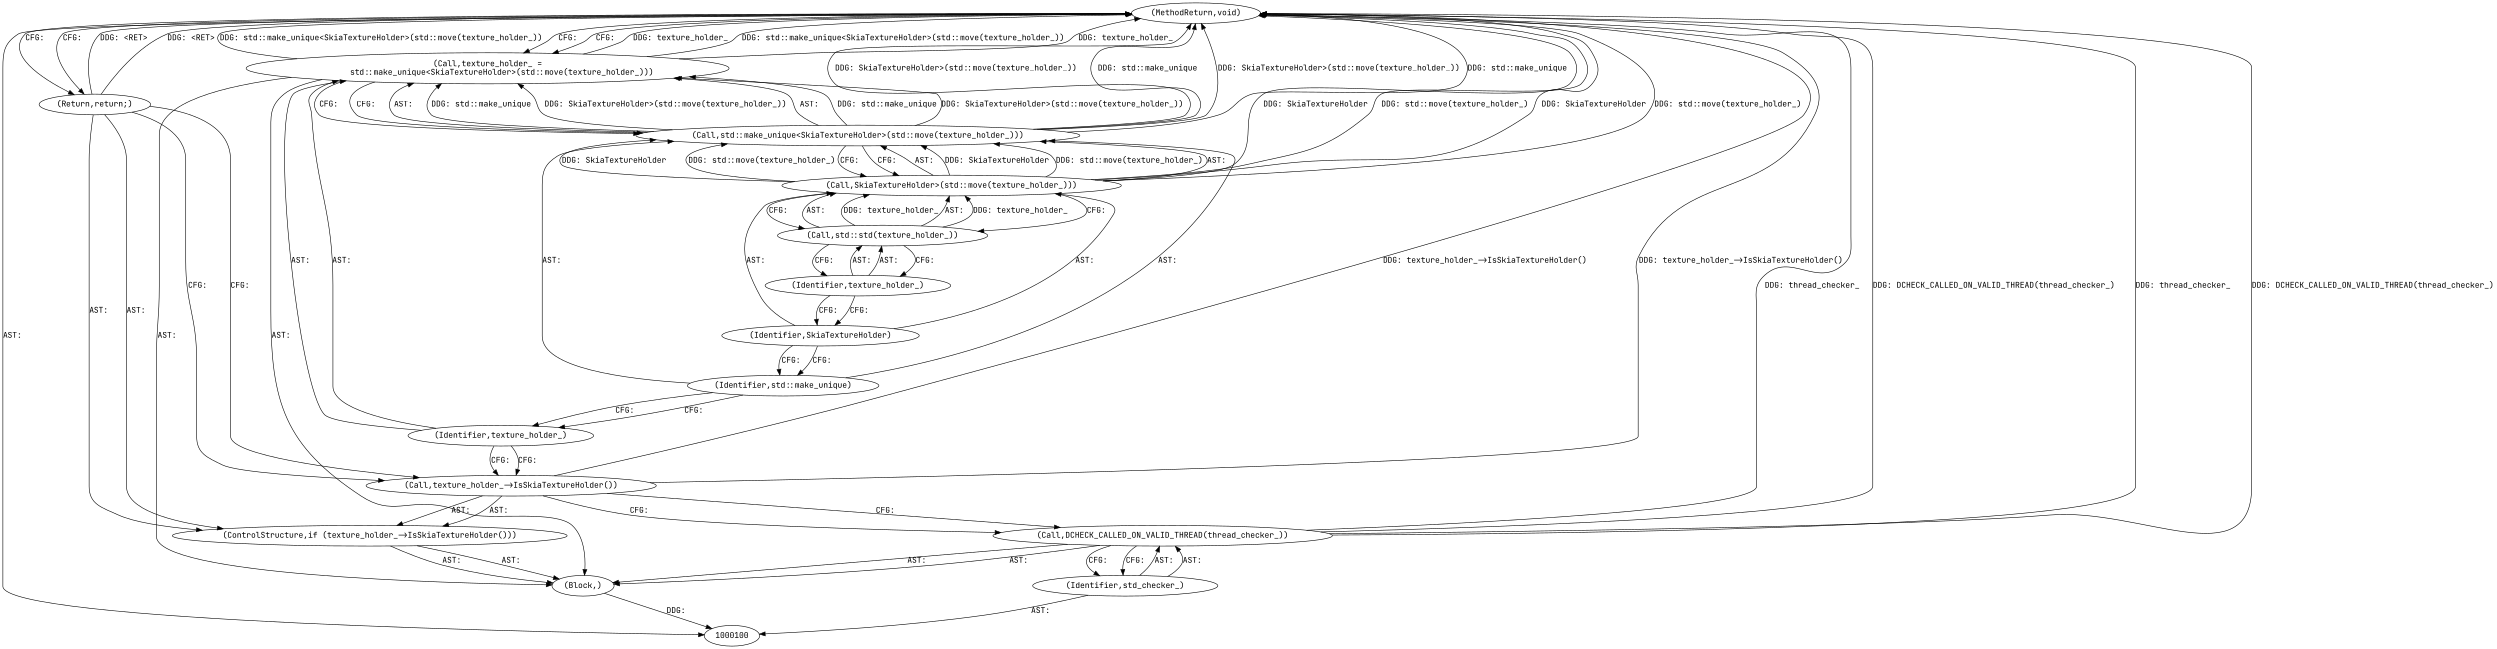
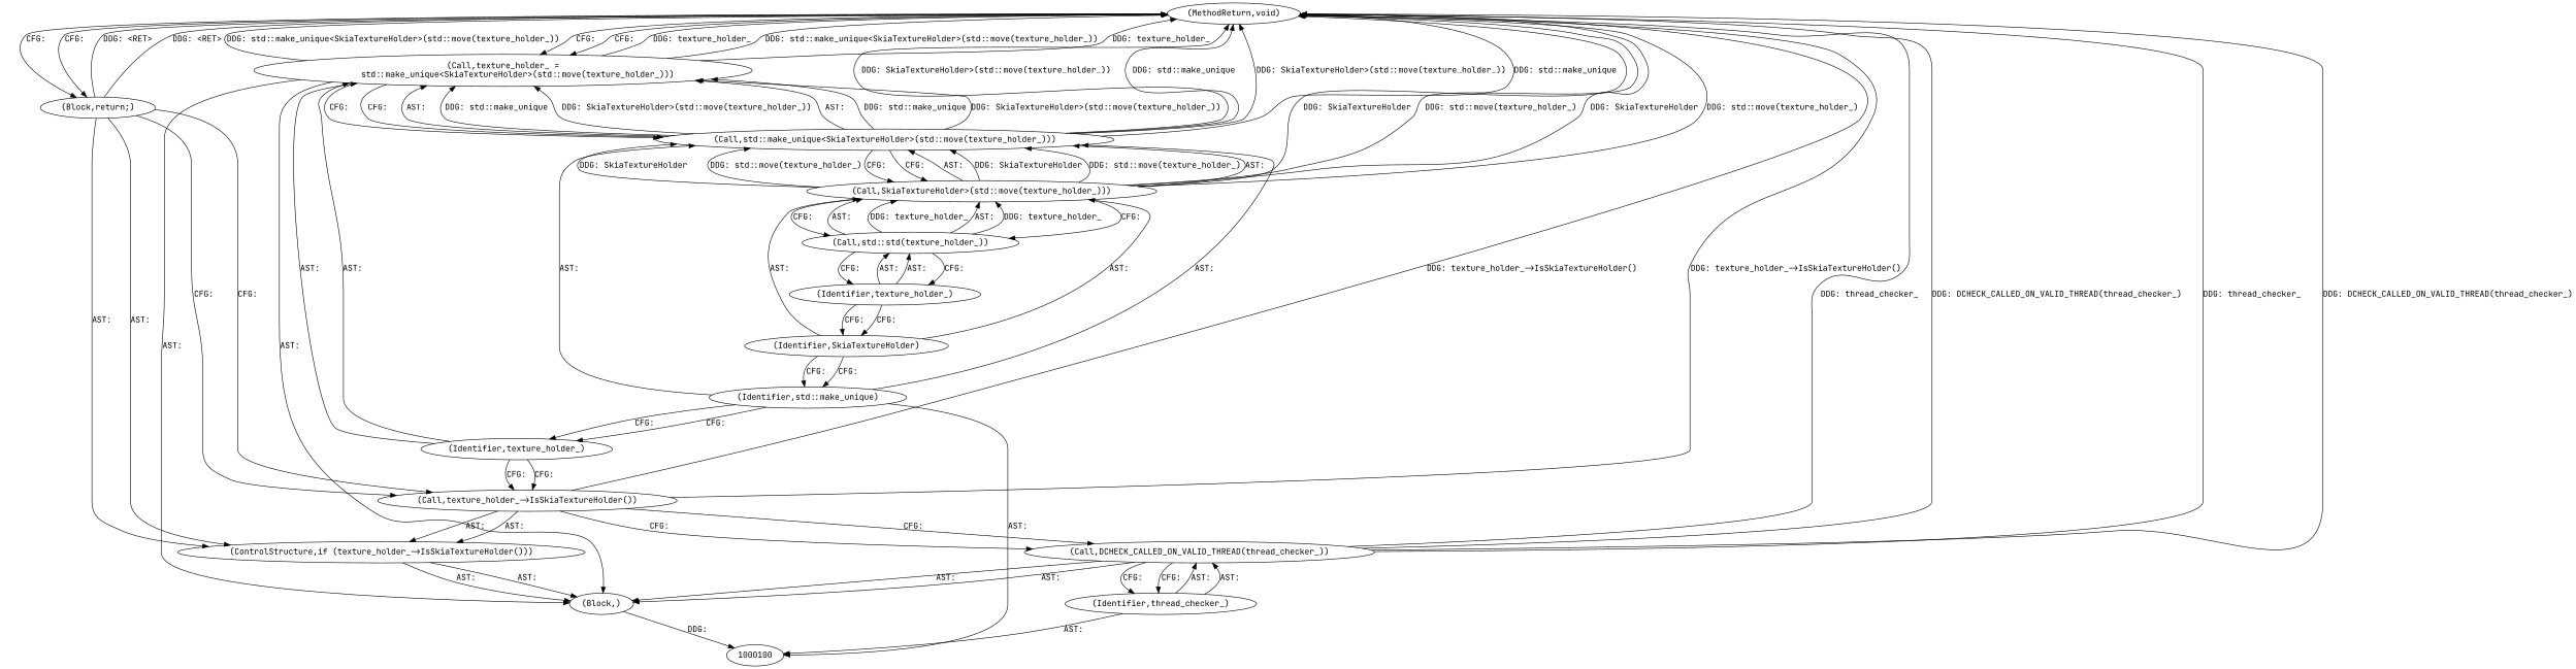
  digraph {
    fontname="JetBrains Mono"
    node [fontname="JetBrains Mono"]
    edge [fontname="JetBrains Mono"]
    n1 [label="(MethodReturn,void)"]
-   n2 [label="(Return,return;)"]
+   n2 [label="(Block,return;)"]
    n3 [label="(Call,texture_holder_ =\n      std::make_unique<SkiaTextureHolder>(std::move(texture_holder_)))"]
    1000100
    n5 [label="(ControlStructure,if (texture_holder_->IsSkiaTextureHolder()))"]
    n6 [label="(Call,texture_holder_->IsSkiaTextureHolder())"]
    n7 [label="(Block,)"]
    n8 [label="(Call,std::make_unique<SkiaTextureHolder>(std::move(texture_holder_)))"]
    n9 [label="(Call,DCHECK_CALLED_ON_VALID_THREAD(thread_checker_))"]
-   n10 [label="(Identifier,std_checker_)"]
+   n10 [label="(Identifier,thread_checker_)"]
    n11 [label="(Call,SkiaTextureHolder>(std::move(texture_holder_)))"]
    n12 [label="(Identifier,texture_holder_)"]
    n13 [label="(Call,std::std(texture_holder_))"]
    n14 [label="(Identifier,texture_holder_)"]
    n15 [label="(Identifier,SkiaTextureHolder)"]
    n16 [label="(Identifier,std::make_unique)"]
    n1 -> n2 [label="CFG: "]
    n1 -> n2 [label="CFG: "]
    n1 -> n3 [label="CFG: "]
    n1 -> n3 [label="CFG: "]
-   n1 -> 1000100 [label="AST: "]
+   n16 -> 1000100 [label="AST: "]
    n2 -> n1 [label="DDG: <RET>"]
    n2 -> n1 [label="DDG: <RET>"]
    n2 -> n5 [label="AST: "]
    n2 -> n5 [label="AST: "]
    n2 -> n6 [label="CFG: "]
    n2 -> n6 [label="CFG: "]
    n3 -> n1 [label="DDG: texture_holder_"]
    n3 -> n1 [label="DDG: std::make_unique<SkiaTextureHolder>(std::move(texture_holder_))"]
    n3 -> n1 [label="DDG: texture_holder_"]
    n3 -> n1 [label="DDG: std::make_unique<SkiaTextureHolder>(std::move(texture_holder_))"]
    n3 -> n7 [label="AST: "]
    n3 -> n7 [label="AST: "]
    n3 -> n8 [label="CFG: "]
    n3 -> n8 [label="CFG: "]
    n5 -> n7 [label="AST: "]
    n5 -> n7 [label="AST: "]
    n6 -> n1 [label="DDG: texture_holder_->IsSkiaTextureHolder()"]
    n6 -> n1 [label="DDG: texture_holder_->IsSkiaTextureHolder()"]
    n6 -> n5 [label="AST: "]
    n6 -> n5 [label="AST: "]
    n6 -> n9 [label="CFG: "]
    n6 -> n9 [label="CFG: "]
    n7 -> 1000100 [label="DDG: "]
    n8 -> n1 [label="DDG: SkiaTextureHolder>(std::move(texture_holder_))"]
    n8 -> n1 [label="DDG: std::make_unique"]
    n8 -> n1 [label="DDG: SkiaTextureHolder>(std::move(texture_holder_))"]
    n8 -> n1 [label="DDG: std::make_unique"]
    n8 -> n3 [label="AST: "]
    n8 -> n3 [label="DDG: std::make_unique"]
    n8 -> n3 [label="DDG: SkiaTextureHolder>(std::move(texture_holder_))"]
    n8 -> n3 [label="AST: "]
    n8 -> n3 [label="DDG: std::make_unique"]
    n8 -> n3 [label="DDG: SkiaTextureHolder>(std::move(texture_holder_))"]
    n8 -> n11 [label="CFG: "]
    n8 -> n11 [label="CFG: "]
    n9 -> n1 [label="DDG: thread_checker_"]
    n9 -> n1 [label="DDG: DCHECK_CALLED_ON_VALID_THREAD(thread_checker_)"]
    n9 -> n1 [label="DDG: thread_checker_"]
    n9 -> n1 [label="DDG: DCHECK_CALLED_ON_VALID_THREAD(thread_checker_)"]
    n9 -> n7 [label="AST: "]
    n9 -> n7 [label="AST: "]
    n9 -> n10 [label="CFG: "]
    n9 -> n10 [label="CFG: "]
    n10 -> 1000100 [label="AST: "]
    n10 -> n9 [label="AST: "]
    n10 -> n9 [label="AST: "]
    n11 -> n1 [label="DDG: SkiaTextureHolder"]
    n11 -> n1 [label="DDG: std::move(texture_holder_)"]
    n11 -> n1 [label="DDG: SkiaTextureHolder"]
    n11 -> n1 [label="DDG: std::move(texture_holder_)"]
    n11 -> n8 [label="AST: "]
    n11 -> n8 [label="DDG: SkiaTextureHolder"]
    n11 -> n8 [label="DDG: std::move(texture_holder_)"]
    n11 -> n8 [label="AST: "]
    n11 -> n8 [label="DDG: SkiaTextureHolder"]
    n11 -> n8 [label="DDG: std::move(texture_holder_)"]
    n11 -> n13 [label="CFG: "]
    n11 -> n13 [label="CFG: "]
    n12 -> n3 [label="AST: "]
    n12 -> n3 [label="AST: "]
    n12 -> n6 [label="CFG: "]
    n12 -> n6 [label="CFG: "]
    n13 -> n11 [label="AST: "]
    n13 -> n11 [label="DDG: texture_holder_"]
    n13 -> n11 [label="AST: "]
    n13 -> n11 [label="DDG: texture_holder_"]
    n13 -> n14 [label="CFG: "]
    n13 -> n14 [label="CFG: "]
    n14 -> n13 [label="AST: "]
    n14 -> n13 [label="AST: "]
    n14 -> n15 [label="CFG: "]
    n14 -> n15 [label="CFG: "]
    n15 -> n11 [label="AST: "]
    n15 -> n11 [label="AST: "]
    n15 -> n16 [label="CFG: "]
    n15 -> n16 [label="CFG: "]
    n16 -> n8 [label="AST: "]
    n16 -> n8 [label="AST: "]
    n16 -> n12 [label="CFG: "]
    n16 -> n12 [label="CFG: "]
  }
